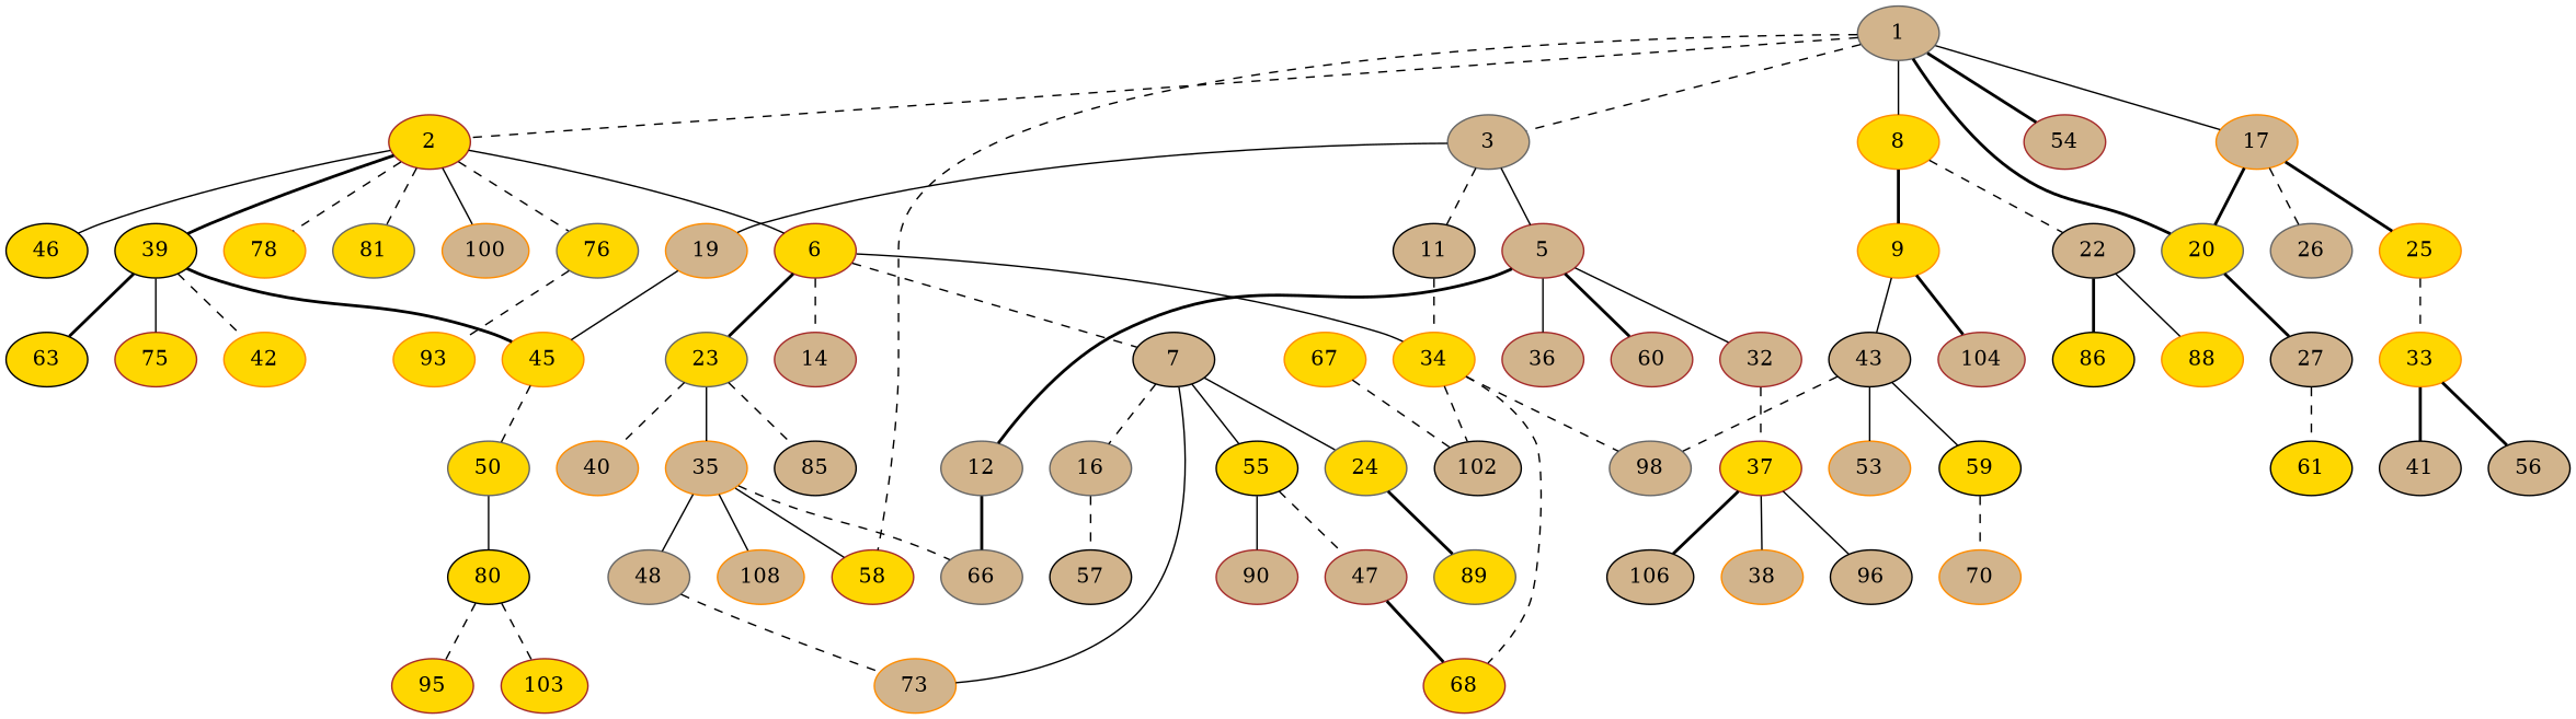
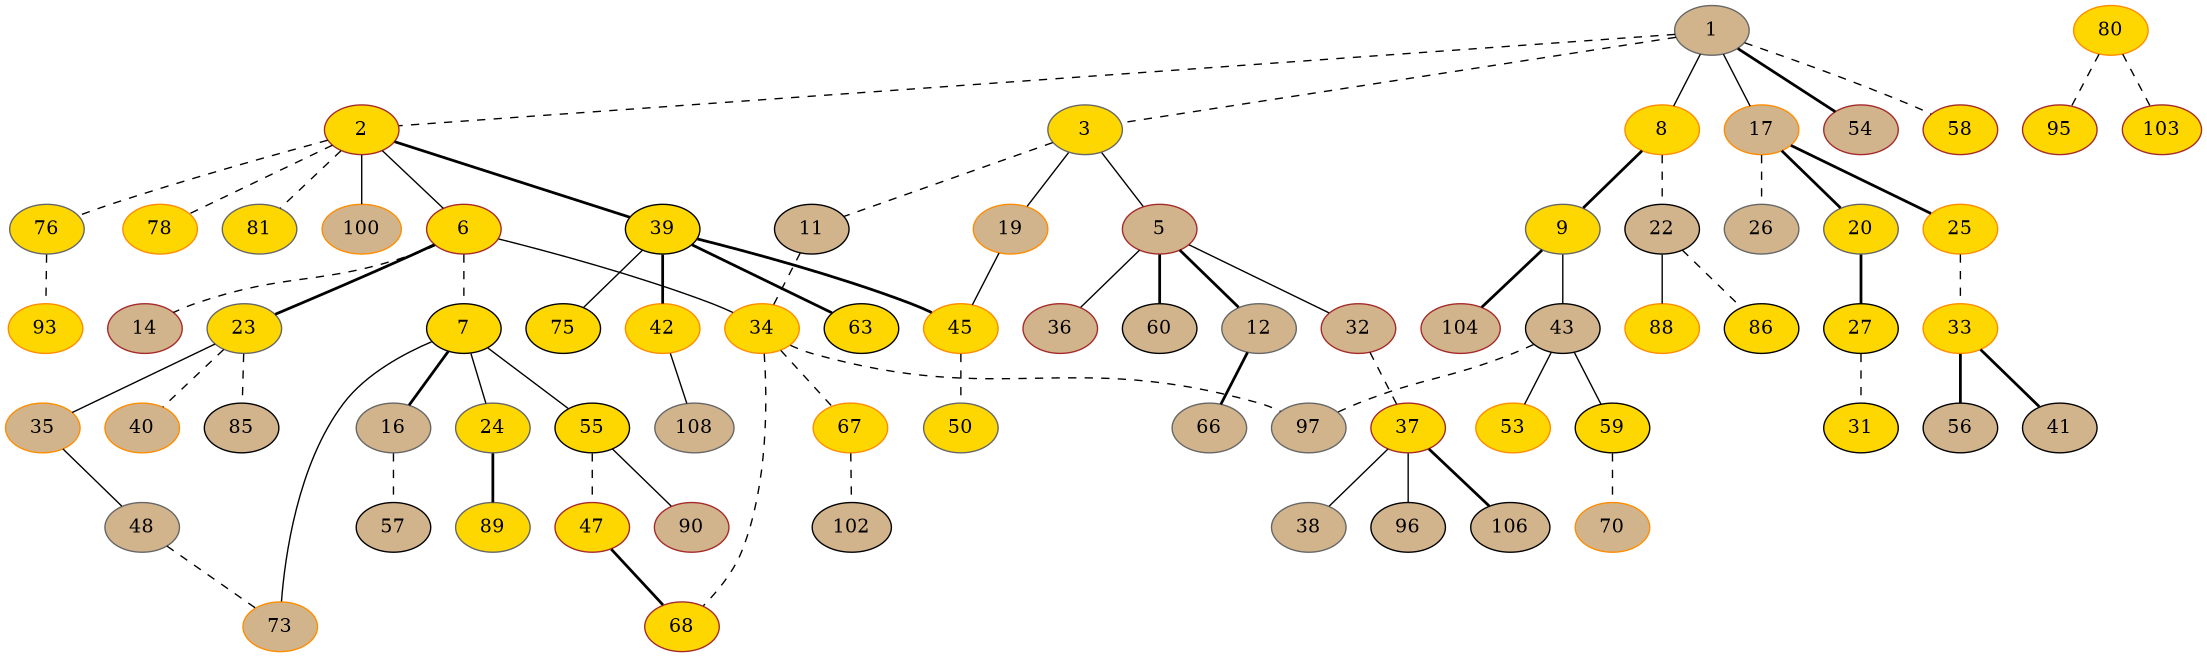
  graph {
    node [color=darkorange fillcolor=tan style=filled]
    edge [style=dashed]
    1 [color=gray40 super="+4"]
    2 [color=brown fillcolor=gold super="+15"]
-   3 [color=gray40 super="+10"]
+   3 [color=gray40 fillcolor=gold super="+10"]
    8 [fillcolor=gold]
    17 [super="+64"]
    20 [color=gray40 fillcolor=gold]
    54 [color=brown]
    58 [color=brown fillcolor=gold super="+71"]
    6 [color=brown fillcolor=gold super="+18"]
    39 [color=black fillcolor=gold super="+99"]
-   46 [color=black fillcolor=gold]
    76 [color=gray40 fillcolor=gold super="+107"]
    78 [fillcolor=gold super="+79"]
    81 [color=gray40 fillcolor=gold]
    100
    5 [color=brown super="+28"]
    11 [color=black]
    19 [super="+59"]
-   9 [fillcolor=gold super="+83"]
+   9 [color=gray40 fillcolor=gold super="+83"]
    22 [color=black super="+109"]
    25 [fillcolor=gold]
    26 [color=gray40]
-   27 [color=black super="+65"]
-   7 [color=black super="+30"]
+   27 [color=black fillcolor=gold super="+65"]
+   7 [color=black fillcolor=gold super="+30"]
    14 [color=brown super="+62"]
    23 [color=gray40 fillcolor=gold super="+29"]
    34 [fillcolor=gold super="+87"]
    45 [fillcolor=gold super="+105"]
    42 [fillcolor=gold]
    63 [color=black fillcolor=gold super="+77"]
-   75 [color=brown fillcolor=gold]
+   75 [color=black fillcolor=gold]
    93 [fillcolor=gold]
    12 [color=gray40 super="+13"]
    32 [color=brown]
    36 [color=brown super="+69"]
-   60 [color=brown]
+   60 [color=black]
    66 [color=gray40]
    37 [color=brown fillcolor=gold super="+72"]
    16 [color=gray40 super="+21"]
    24 [color=gray40 fillcolor=gold super="+44"]
    55 [color=black fillcolor=gold super="+101"]
    73
    35 [super="+82"]
    40 [super="+84"]
    85 [color=black]
    67 [fillcolor=gold super="+92"]
    68 [color=brown fillcolor=gold super="+74"]
-   98 [color=gray40]
+   98 [color=gray40 label=97]
    57 [color=black]
    89 [color=gray40 fillcolor=gold]
-   47 [color=brown]
+   47 [color=brown fillcolor=gold]
    90 [color=brown]
    43 [color=black super="+51"]
    104 [color=brown]
    86 [color=black fillcolor=gold]
    88 [fillcolor=gold]
    n57 [color=black fillcolor=gold label=59 super="+61"]
-   53
+   53 [fillcolor=gold]
    33 [fillcolor=gold super="+49"]
    50 [color=gray40 fillcolor=gold]
-   31 [color=black fillcolor=gold label=61]
+   31 [color=black fillcolor=gold]
    48 [color=gray40 super="+94"]
-   108
+   108 [color=gray40]
    41 [color=black]
    56 [color=black]
-   38
+   38 [color=gray40]
    96 [color=black]
    106 [color=black]
    102 [color=black]
    70 [super="+91"]
-   80 [color=black fillcolor=gold super="+97"]
+   80 [fillcolor=gold super="+97"]
    95 [color=brown fillcolor=gold]
    103 [color=brown fillcolor=gold]
    1 -- 2
    1 -- 3
    1 -- 8 [style=solid]
    1 -- 17 [style=solid]
-   1 -- 20 [style=bold]
    1 -- 54 [style=bold]
    1 -- 58
    2 -- 6 [style=solid]
    2 -- 39 [style=bold]
-   2 -- 46 [style=solid]
    2 -- 76
    2 -- 78
    2 -- 81
    2 -- 100 [style=solid]
    3 -- 5 [style=solid]
    3 -- 11
    3 -- 19 [style=solid]
    8 -- 9 [style=bold]
    8 -- 22
    17 -- 20 [style=bold]
    17 -- 25 [style=bold]
    17 -- 26
    20 -- 27 [style=bold]
    6 -- 7
    6 -- 14
    6 -- 23 [style=bold]
    6 -- 34 [style=solid]
    39 -- 45 [style=bold]
-   39 -- 42
+   39 -- 42 [style=bold]
    39 -- 63 [style=bold]
    39 -- 75 [style=solid]
    76 -- 93
    5 -- 12 [style=bold]
    5 -- 32 [style=solid]
    5 -- 36 [style=solid]
    5 -- 60 [style=bold]
    11 -- 34
    19 -- 45 [style=solid]
    9 -- 43 [style=solid]
    9 -- 104 [style=bold]
-   22 -- 86 [style=bold]
+   22 -- 86
    22 -- 88 [style=solid]
    25 -- 33
    27 -- 31
-   7 -- 16
+   7 -- 16 [style=bold]
    7 -- 24 [style=solid]
    7 -- 55 [style=solid]
    7 -- 73 [style=solid]
    23 -- 35 [style=solid]
    23 -- 40
    23 -- 85
-   34 -- 102
+   34 -- 67
    34 -- 68
    34 -- 98
    45 -- 50
    12 -- 66 [style=bold]
    32 -- 37
    37 -- 38 [style=solid]
    37 -- 96 [style=solid]
    37 -- 106 [style=bold]
    16 -- 57
    24 -- 89 [style=bold]
    55 -- 47
    55 -- 90 [style=solid]
-   35 -- 58 [style=solid]
-   35 -- 66
    35 -- 48 [style=solid]
-   35 -- 108 [style=solid]
+   42 -- 108 [style=solid]
    67 -- 102
    47 -- 68 [style=bold]
    43 -- 98
    43 -- n57 [style=solid]
    43 -- 53 [style=solid]
    n57 -- 70
    33 -- 41 [style=bold]
    33 -- 56 [style=bold]
-   50 -- 80 [style=solid]
    48 -- 73
    80 -- 95
    80 -- 103
  }
